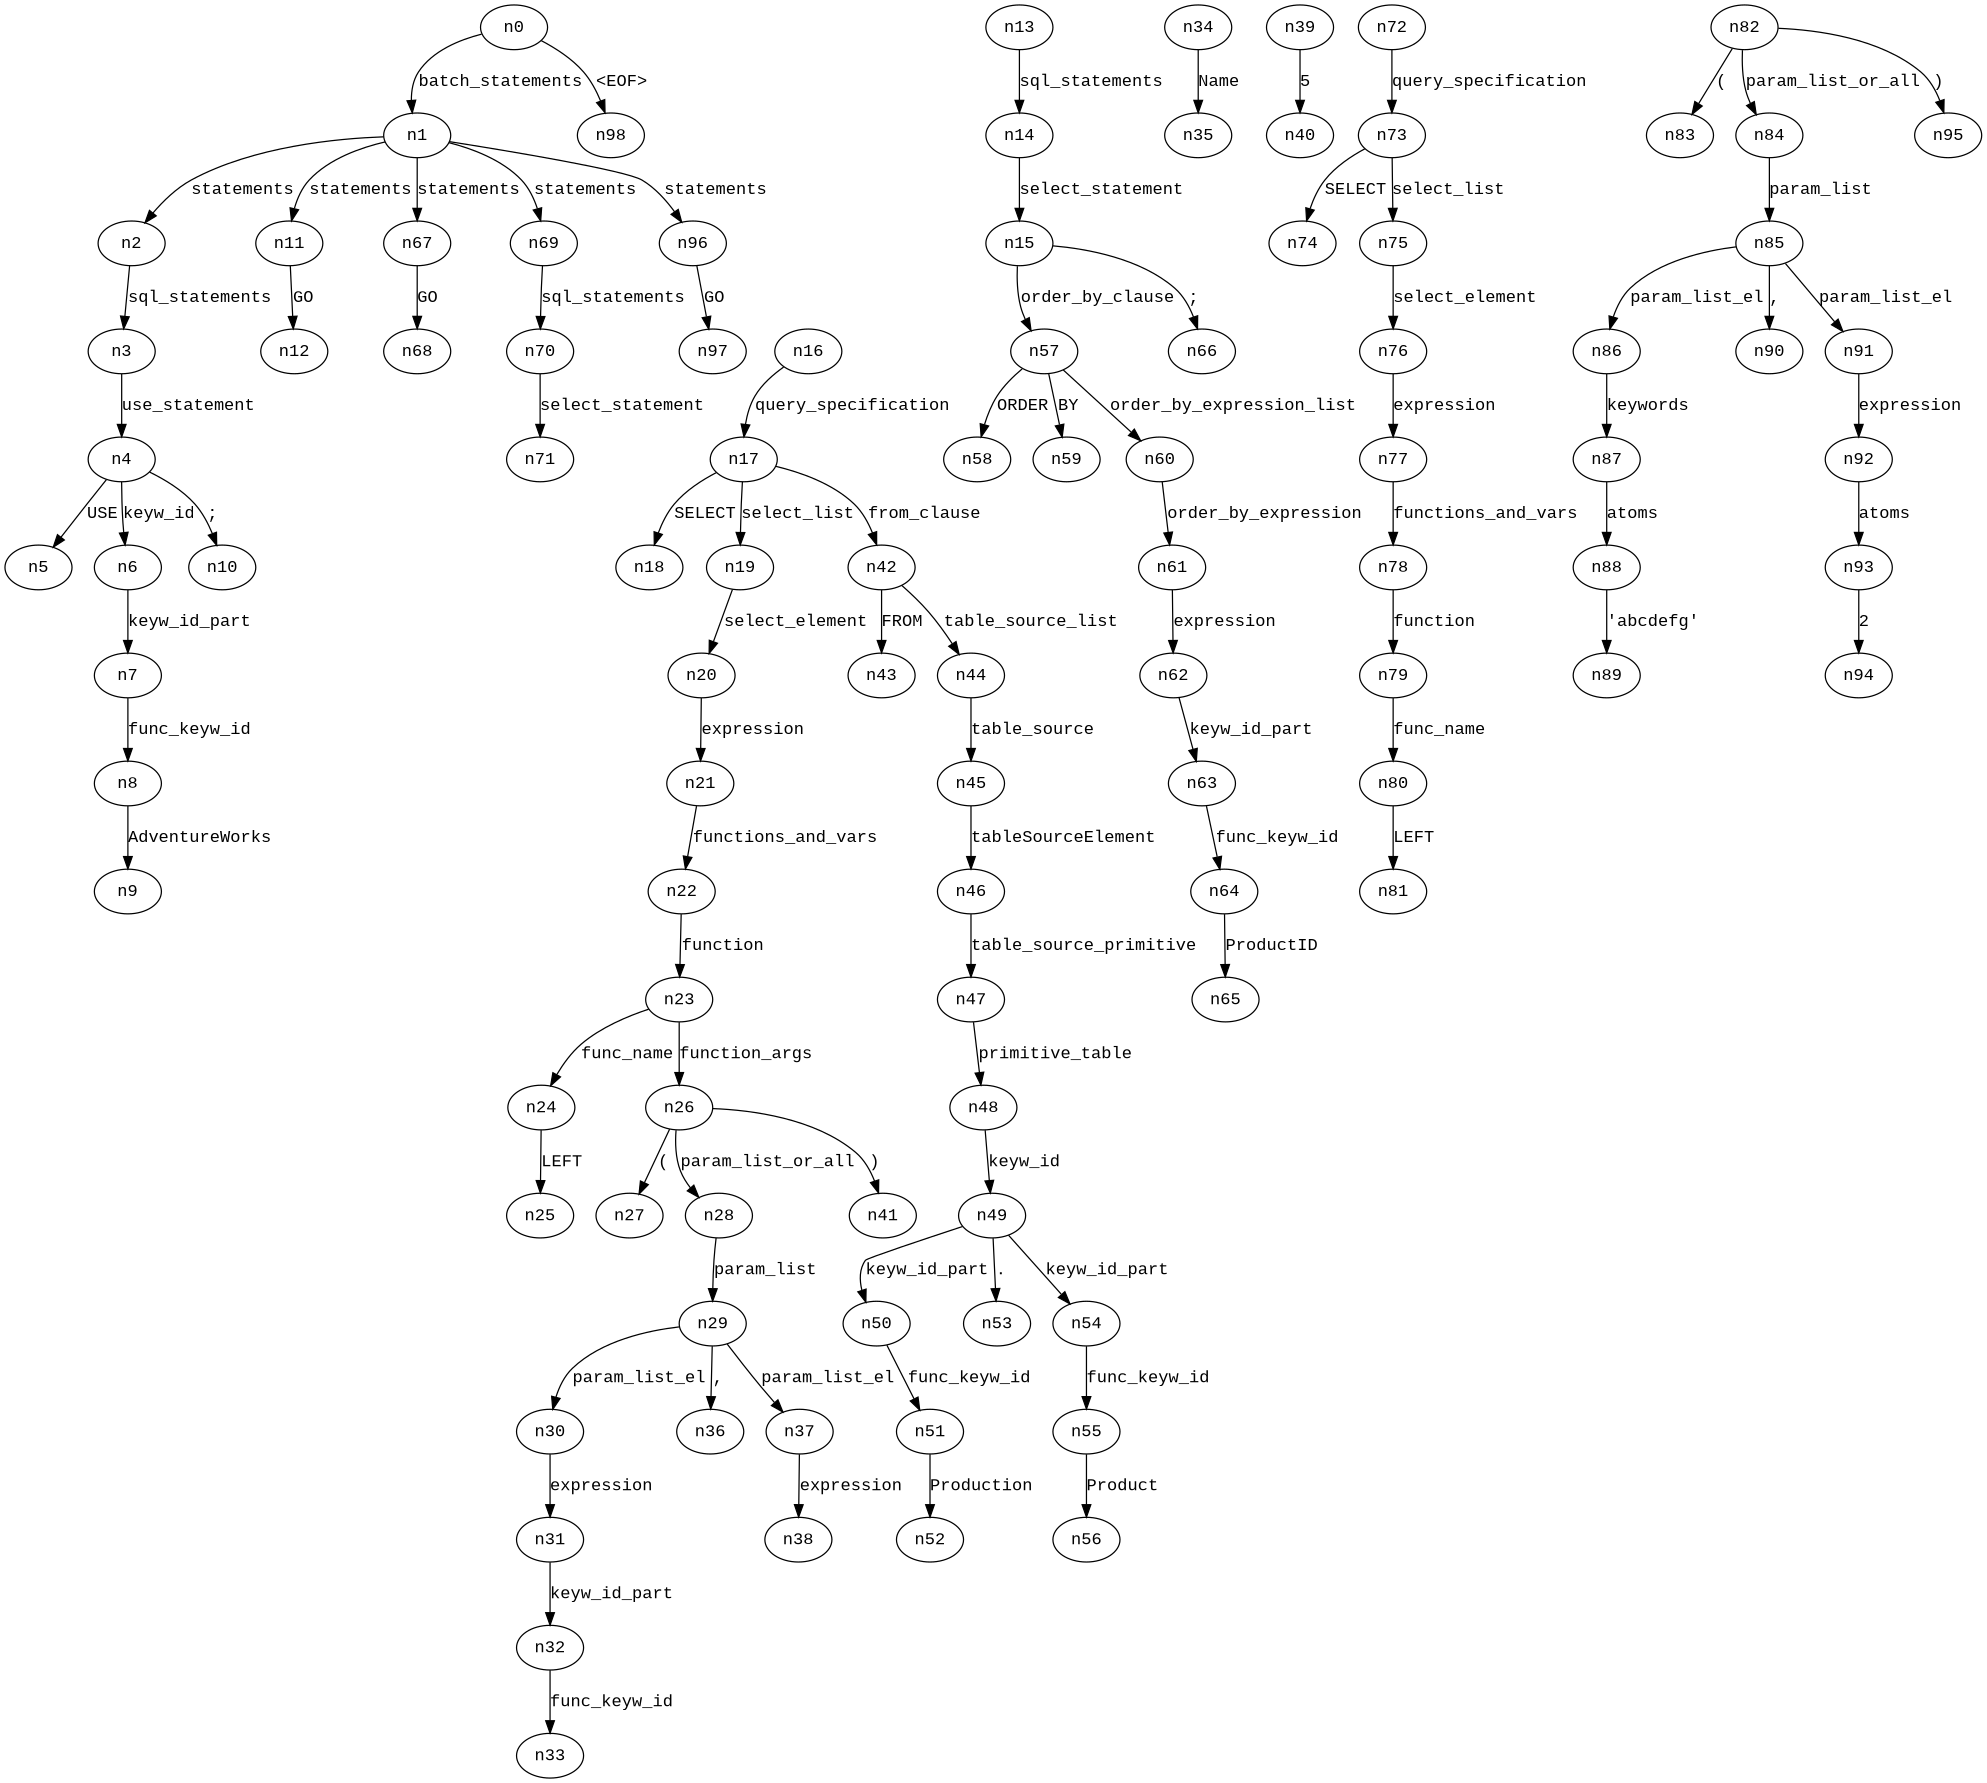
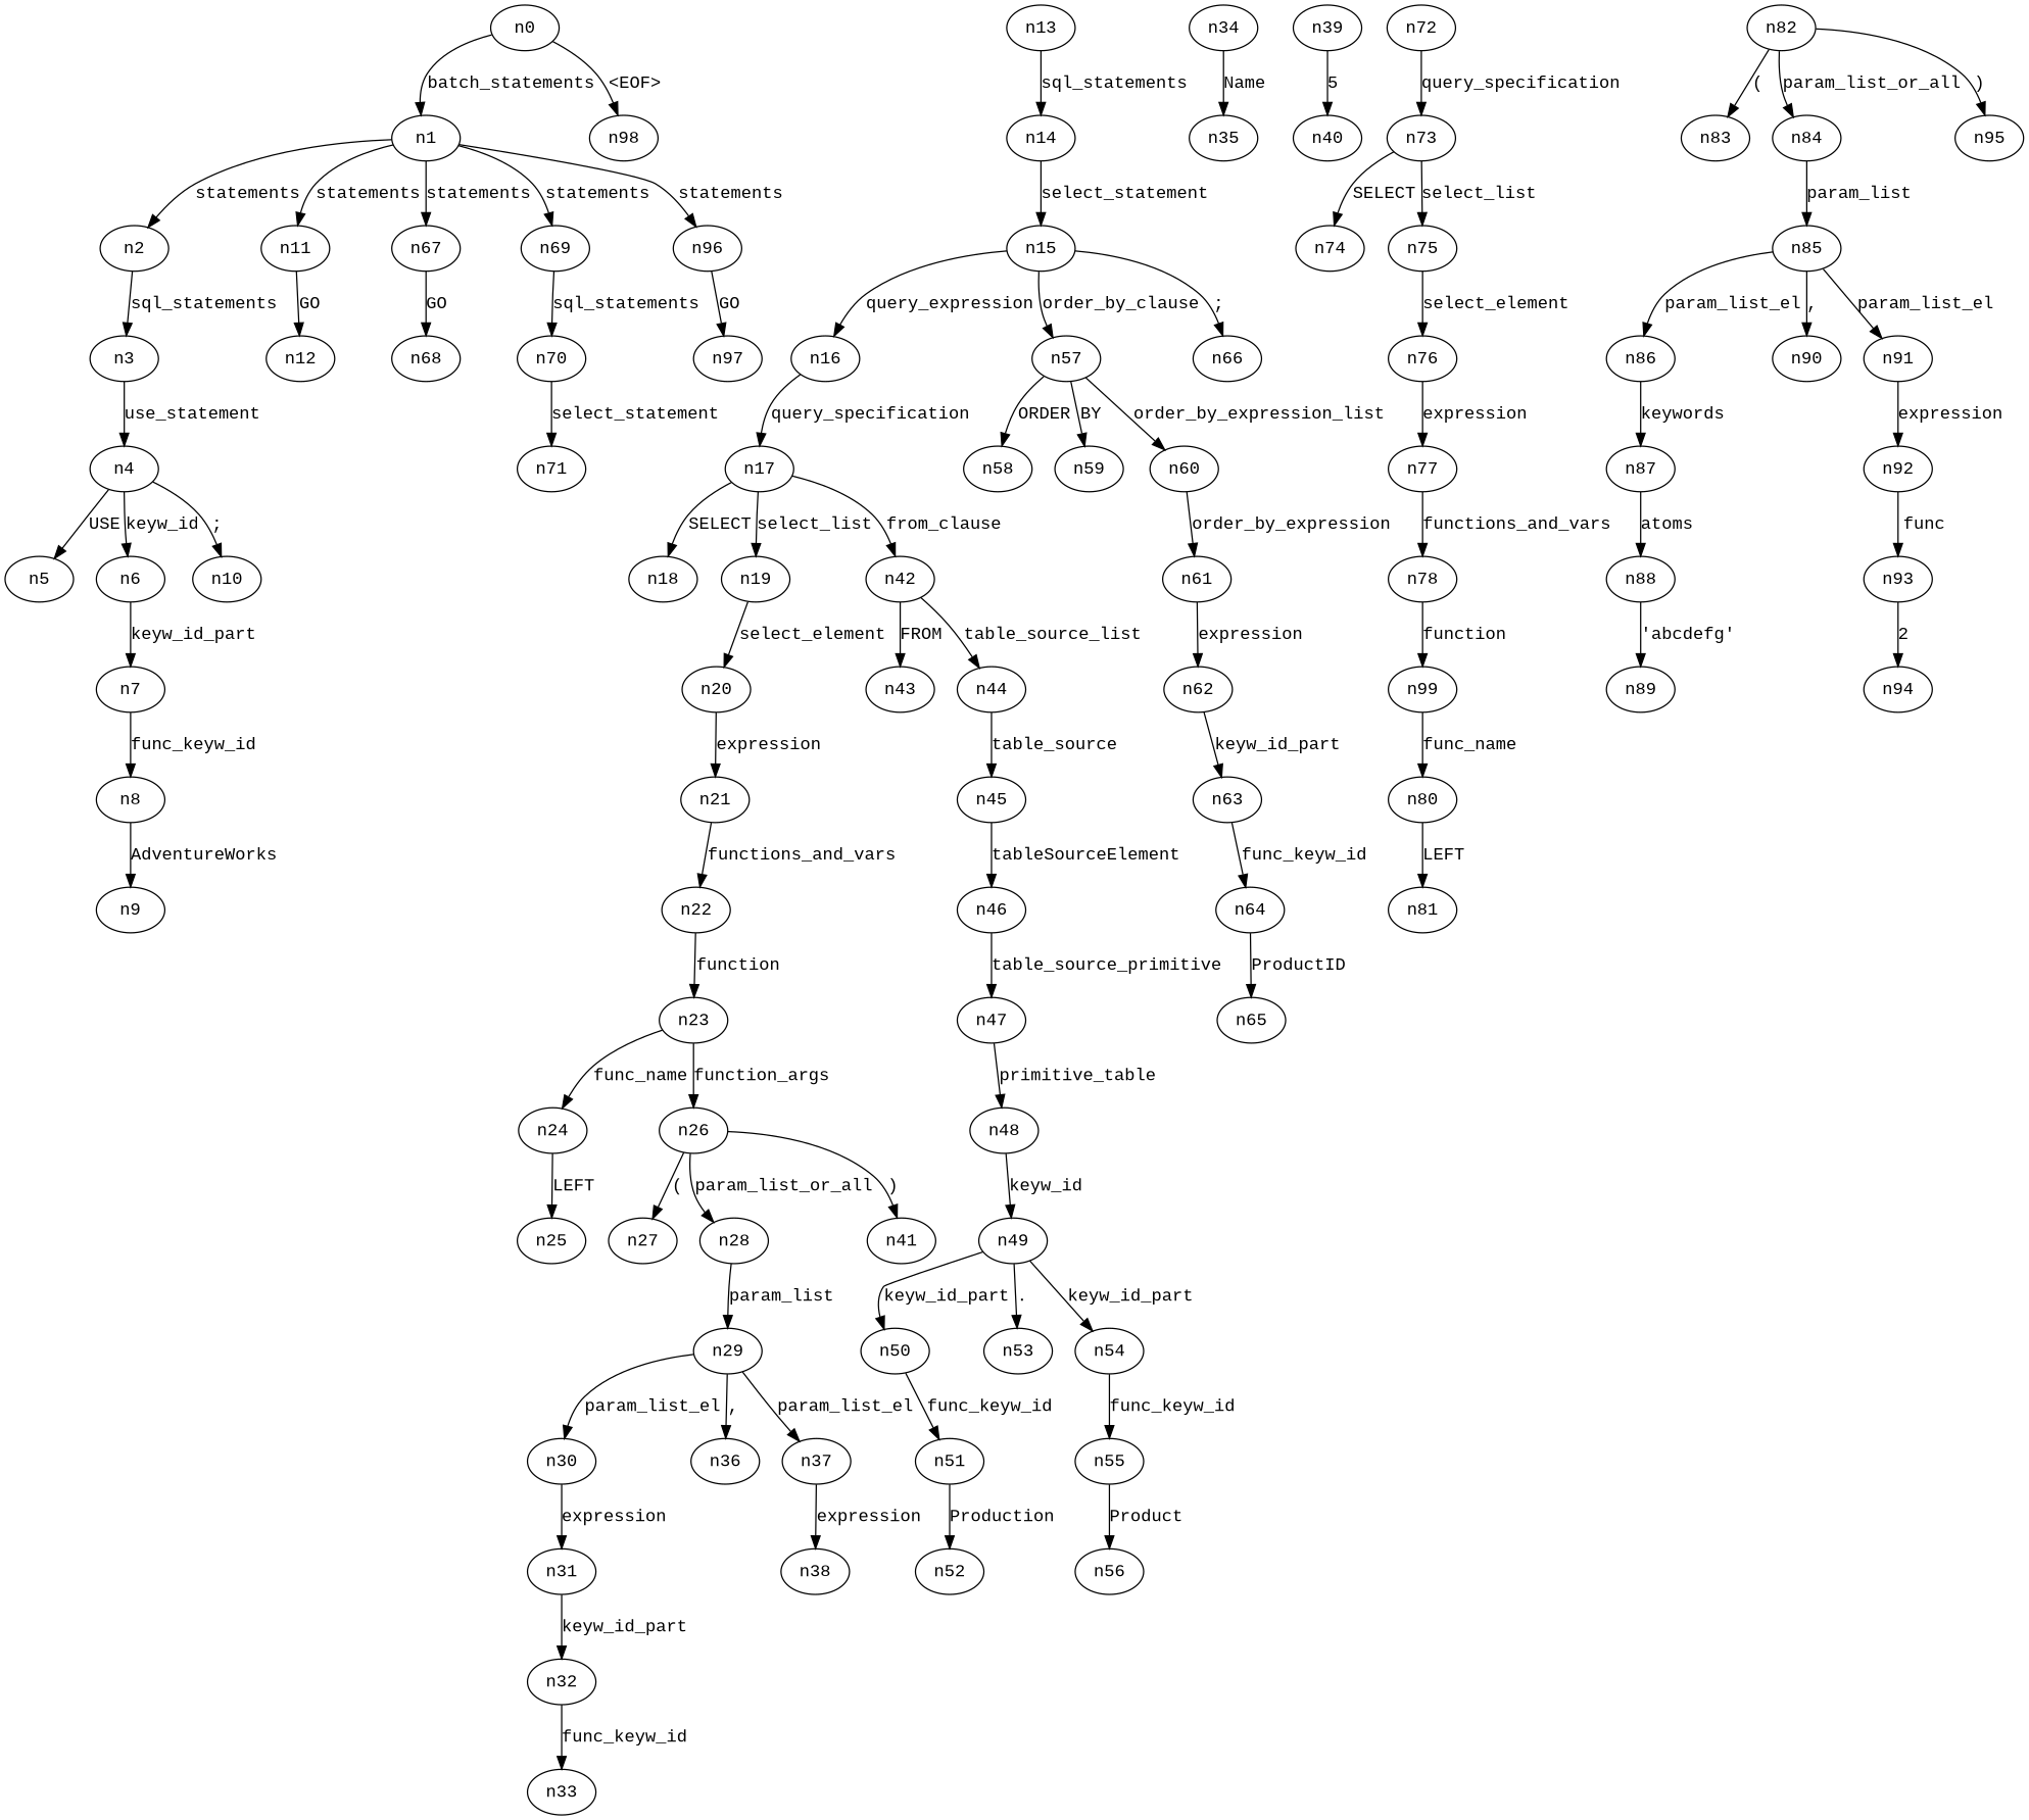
  digraph {
    fontname="Liberation Mono"
    node [fontname="Liberation Mono"]
    edge [fontname="Liberation Mono"]
    n0
    n1
    n98
    n2
    n11
    n67
    n69
    n96
    n3
    n12
    n13
    n14
    n68
    n70
    n97
    n4
    n5
    n6
    n10
    n7
    n8
    n9
    n15
    n16
    n57
    n66
    n17
    n58
    n59
    n60
    n18
    n19
    n42
    n20
    n43
    n44
    n21
    n22
    n23
    n24
    n26
    n25
    n27
    n28
    n41
    n29
    n30
    n36
    n37
    n31
    n38
    n32
    n33
    n34
    n35
    n39
    n40
    n45
    n46
    n47
    n48
    n49
    n50
    n53
    n54
    n51
    n55
    n52
    n56
    n61
    n62
    n63
    n64
    n65
    n71
    n72
    n73
    n74
    n75
    n76
    n77
    n78
-   n79
+   n79 [label=n99]
    n80
    n81
    n82
    n83
    n84
    n95
    n85
    n86
    n90
    n91
    n87
    n92
    n88
    n89
    n93
    n94
    n0 -> n1 [label=batch_statements]
    n0 -> n98 [label="<EOF>"]
    n1 -> n2 [label=statements]
    n1 -> n11 [label=statements]
    n1 -> n67 [label=statements]
    n1 -> n69 [label=statements]
    n1 -> n96 [label=statements]
    n2 -> n3 [label=sql_statements]
    n11 -> n12 [label=GO]
    n67 -> n68 [label=GO]
    n69 -> n70 [label=sql_statements]
    n96 -> n97 [label=GO]
    n3 -> n4 [label=use_statement]
    n13 -> n14 [label=sql_statements]
    n14 -> n15 [label=select_statement]
    n70 -> n71 [label=select_statement]
    n4 -> n5 [label=USE]
    n4 -> n6 [label=keyw_id]
    n4 -> n10 [label=";"]
    n6 -> n7 [label=keyw_id_part]
    n7 -> n8 [label=func_keyw_id]
    n8 -> n9 [label=AdventureWorks]
+   n15 -> n16 [label=query_expression]
    n15 -> n57 [label=order_by_clause]
    n15 -> n66 [label=";"]
    n16 -> n17 [label=query_specification]
    n57 -> n58 [label=ORDER]
    n57 -> n59 [label=BY]
    n57 -> n60 [label=order_by_expression_list]
    n17 -> n18 [label=SELECT]
    n17 -> n19 [label=select_list]
    n17 -> n42 [label=from_clause]
    n60 -> n61 [label=order_by_expression]
    n19 -> n20 [label=select_element]
    n42 -> n43 [label=FROM]
    n42 -> n44 [label=table_source_list]
    n20 -> n21 [label=expression]
    n44 -> n45 [label=table_source]
    n21 -> n22 [label=functions_and_vars]
    n22 -> n23 [label=function]
    n23 -> n24 [label=func_name]
    n23 -> n26 [label=function_args]
    n24 -> n25 [label=LEFT]
    n26 -> n27 [label="("]
    n26 -> n28 [label=param_list_or_all]
    n26 -> n41 [label=")"]
    n28 -> n29 [label=param_list]
    n29 -> n30 [label=param_list_el]
    n29 -> n36 [label=","]
    n29 -> n37 [label=param_list_el]
    n30 -> n31 [label=expression]
    n37 -> n38 [label=expression]
    n31 -> n32 [label=keyw_id_part]
    n32 -> n33 [label=func_keyw_id]
    n34 -> n35 [label=Name]
    n39 -> n40 [label=5]
    n45 -> n46 [label=tableSourceElement]
    n46 -> n47 [label=table_source_primitive]
    n47 -> n48 [label=primitive_table]
    n48 -> n49 [label=keyw_id]
    n49 -> n50 [label=keyw_id_part]
    n49 -> n53 [label="."]
    n49 -> n54 [label=keyw_id_part]
    n50 -> n51 [label=func_keyw_id]
    n54 -> n55 [label=func_keyw_id]
    n51 -> n52 [label=Production]
    n55 -> n56 [label=Product]
    n61 -> n62 [label=expression]
    n62 -> n63 [label=keyw_id_part]
    n63 -> n64 [label=func_keyw_id]
    n64 -> n65 [label=ProductID]
    n72 -> n73 [label=query_specification]
    n73 -> n74 [label=SELECT]
    n73 -> n75 [label=select_list]
    n75 -> n76 [label=select_element]
    n76 -> n77 [label=expression]
    n77 -> n78 [label=functions_and_vars]
    n78 -> n79 [label=function]
    n79 -> n80 [label=func_name]
    n80 -> n81 [label=LEFT]
    n82 -> n83 [label="("]
    n82 -> n84 [label=param_list_or_all]
    n82 -> n95 [label=")"]
    n84 -> n85 [label=param_list]
    n85 -> n86 [label=param_list_el]
    n85 -> n90 [label=","]
    n85 -> n91 [label=param_list_el]
    n86 -> n87 [label=keywords]
    n91 -> n92 [label=expression]
    n87 -> n88 [label=atoms]
-   n92 -> n93 [label=atoms]
+   n92 -> n93 [label=func]
    n88 -> n89 [label="'abcdefg'"]
    n93 -> n94 [label=2]
  }
